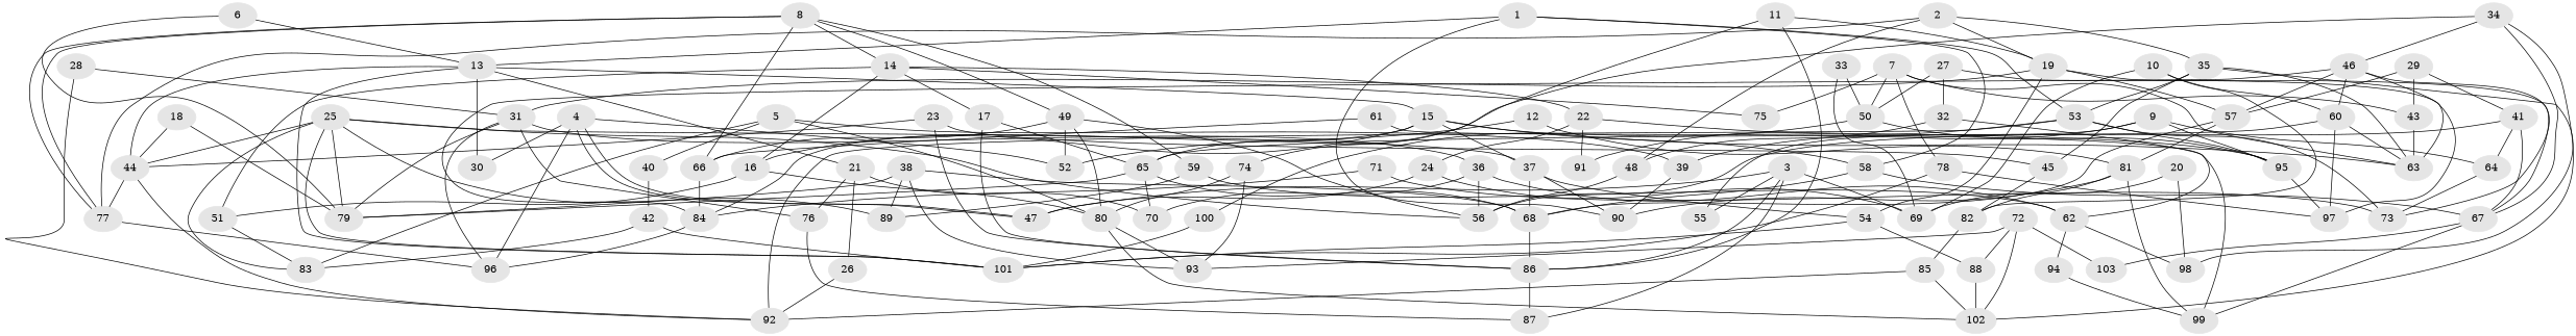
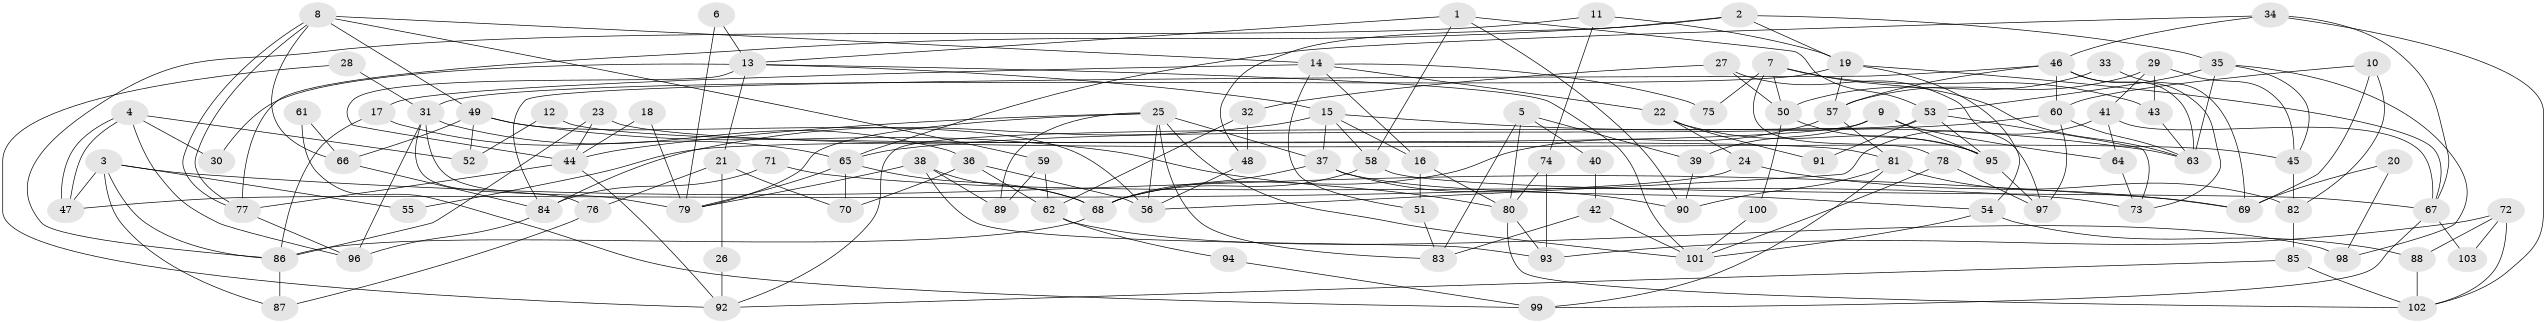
  graph {
    node [color=gray90 style=filled]
    1
    13
    53
    58
    90
    30
    15
    21
    44
    101
    95
    91
    92
    73
    67
    68
    2
    19
    35
    48
    77
    31
    54
    57
    63
    98
    45
    56
    96
    3
    47
    55
    69
    86
    87
    29
    43
    41
    4
    52
    5
    39
    40
    80
    83
    42
    102
    93
    6
    79
    7
    50
    75
    78
    100
    97
    8
    14
    49
    59
    66
    16
    17
    22
    51
    89
    62
    84
    9
    64
    10
    60
    82
    65
    85
    11
    74
    12
    81
    99
    37
    26
    70
    76
    24
    18
    36
    88
    103
    20
    23
    25
    27
    32
    28
    94
    33
    34
    46
    38
    61
    71
    72
    1 -- 13
    1 -- 53
    1 -- 58
    1 -- 90
    13 -- 30
    13 -- 15
    13 -- 21
    13 -- 44
    13 -- 101
    53 -- 95
    53 -- 91
    53 -- 92
    53 -- 73
    58 -- 67
    58 -- 68
    15 -- 58
    15 -- 63
    15 -- 16
    15 -- 84
    15 -- 37
    21 -- 26
    21 -- 70
    21 -- 76
    44 -- 92
    44 -- 77
    95 -- 97
    67 -- 99
    67 -- 103
    68 -- 86
    2 -- 19
    2 -- 35
    2 -- 48
    2 -- 77
    19 -- 67
    19 -- 31
    19 -- 54
    19 -- 57
    35 -- 53
    35 -- 63
    35 -- 98
    35 -- 45
    48 -- 56
    77 -- 96
    31 -- 96
    31 -- 79
    31 -- 76
    31 -- 36
    54 -- 101
    54 -- 88
    57 -- 68
    57 -- 81
    45 -- 82
    3 -- 47
    3 -- 55
    3 -- 69
    3 -- 86
    3 -- 87
    86 -- 87
    29 -- 57
+   29 -- 45
    29 -- 43
    29 -- 41
    43 -- 63
    41 -- 67
    41 -- 56
    41 -- 64
    4 -- 30
    4 -- 96
    4 -- 47
    4 -- 47
    4 -- 52
    5 -- 39
    5 -- 40
    5 -- 80
    5 -- 83
    39 -- 90
    40 -- 42
    80 -- 102
    80 -- 93
    42 -- 101
    42 -- 83
    6 -- 13
    6 -- 79
    7 -- 63
    7 -- 43
    7 -- 50
    7 -- 75
    7 -- 78
    50 -- 95
    50 -- 100
    78 -- 101
    78 -- 97
    100 -- 101
    8 -- 77
    8 -- 77
    8 -- 14
    8 -- 49
    8 -- 59
    8 -- 66
    14 -- 75
    14 -- 16
    14 -- 17
    14 -- 22
    14 -- 51
    49 -- 56
    49 -- 52
    49 -- 80
    49 -- 66
    59 -- 89
    59 -- 62
    66 -- 84
    16 -- 80
    16 -- 51
    17 -- 86
    17 -- 65
    22 -- 95
    22 -- 91
    22 -- 24
    51 -- 83
    62 -- 98
    62 -- 94
    84 -- 96
    9 -- 95
    9 -- 55
    9 -- 39
    9 -- 64
    64 -- 73
    10 -- 69
    10 -- 60
    10 -- 82
    60 -- 63
    60 -- 97
    60 -- 65
    82 -- 85
    65 -- 68
    65 -- 79
    65 -- 70
    85 -- 92
    85 -- 102
    11 -- 19
    11 -- 86
    11 -- 74
    74 -- 80
    74 -- 93
    12 -- 52
    12 -- 81
    81 -- 90
    81 -- 82
    81 -- 99
    37 -- 90
    37 -- 68
    37 -- 54
    26 -- 92
    76 -- 87
    24 -- 47
    24 -- 69
    18 -- 44
    18 -- 79
    36 -- 56
    36 -- 62
    36 -- 70
    88 -- 102
    20 -- 98
    20 -- 69
    23 -- 44
    23 -- 45
    23 -- 86
    25 -- 44
    25 -- 101
    25 -- 56
    25 -- 83
    25 -- 79
    25 -- 89
    25 -- 37
    27 -- 50
    27 -- 97
    27 -- 32
    32 -- 48
    32 -- 62
    28 -- 92
    28 -- 31
    94 -- 99
    33 -- 69
    33 -- 50
    34 -- 67
    34 -- 102
    34 -- 65
    34 -- 46
    46 -- 73
    46 -- 57
    46 -- 63
    46 -- 84
    46 -- 60
    38 -- 68
    38 -- 93
    38 -- 79
    38 -- 89
    61 -- 66
    61 -- 99
    71 -- 73
    71 -- 84
    72 -- 102
    72 -- 93
    72 -- 88
    72 -- 103
  }
